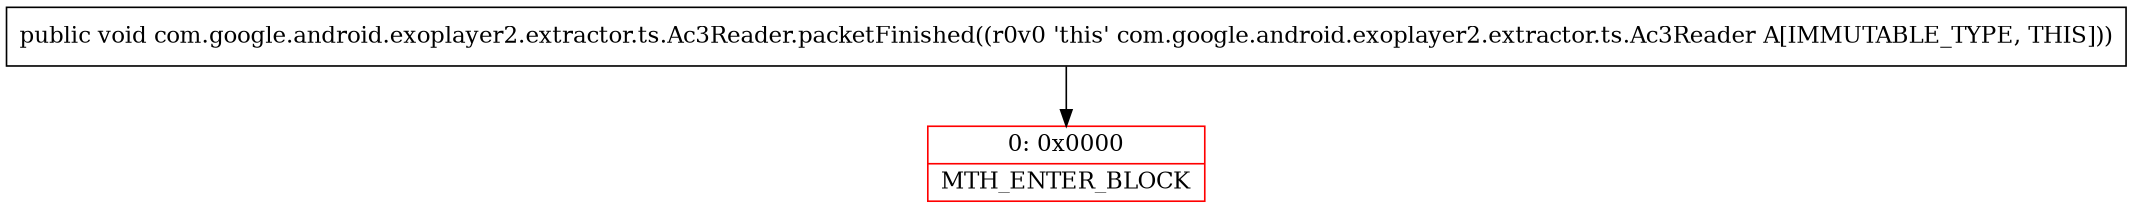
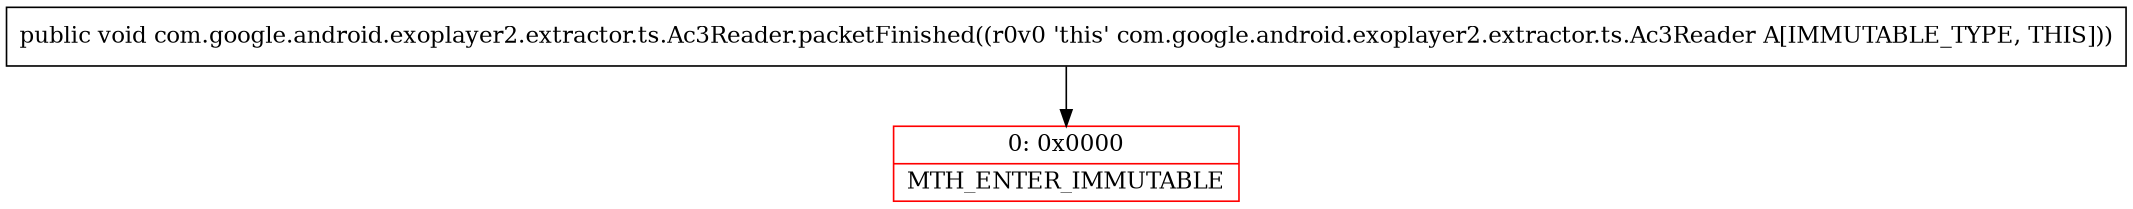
  digraph {
    node [shape=record]
-   n1 [color=red label="{0\:\ 0x0000|MTH_ENTER_BLOCK\l}"]
+   n1 [color=red label="{0\:\ 0x0000|MTH_ENTER_IMMUTABLE\l}"]
    n2 [label="{public void com.google.android.exoplayer2.extractor.ts.Ac3Reader.packetFinished((r0v0 'this' com.google.android.exoplayer2.extractor.ts.Ac3Reader A[IMMUTABLE_TYPE, THIS])) }"]
    subgraph cluster_1 {
      label="R(0)"
    }
    n2 -> n1
  }
